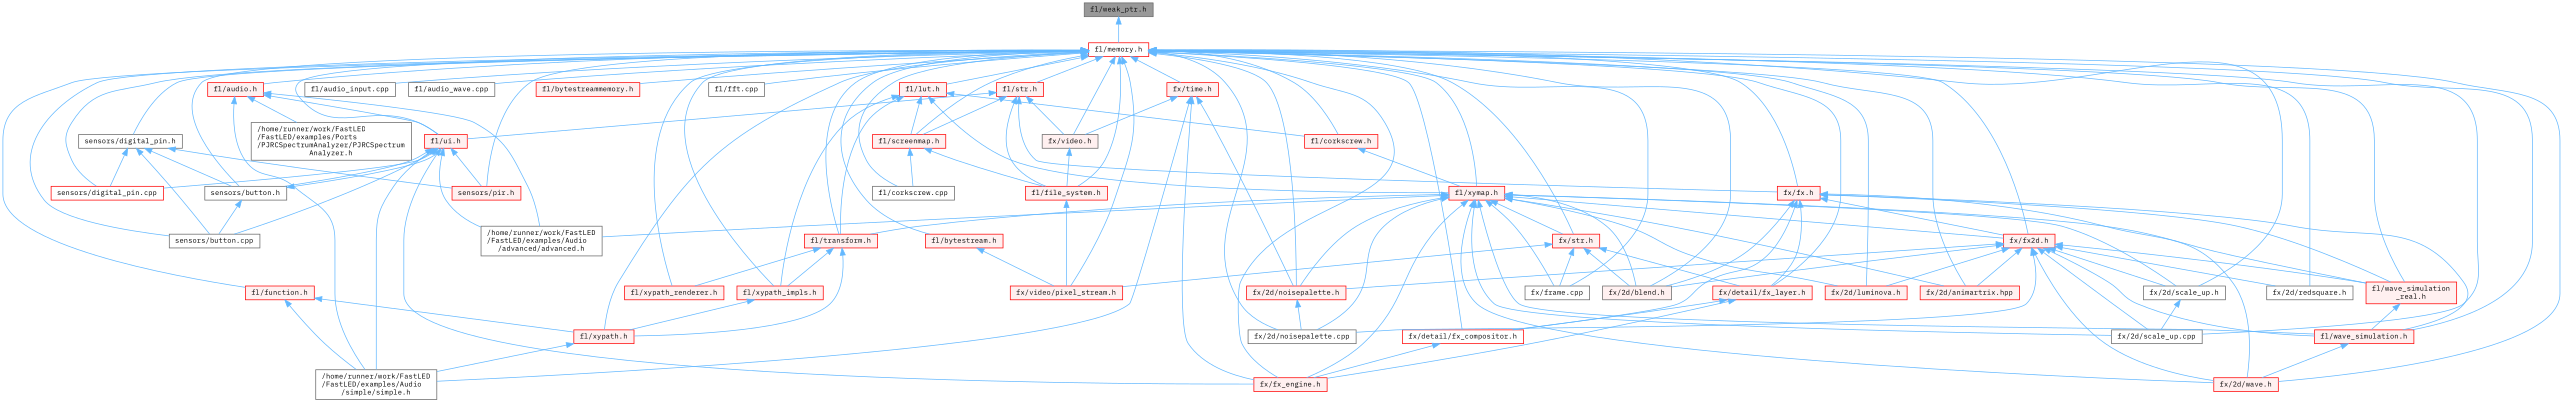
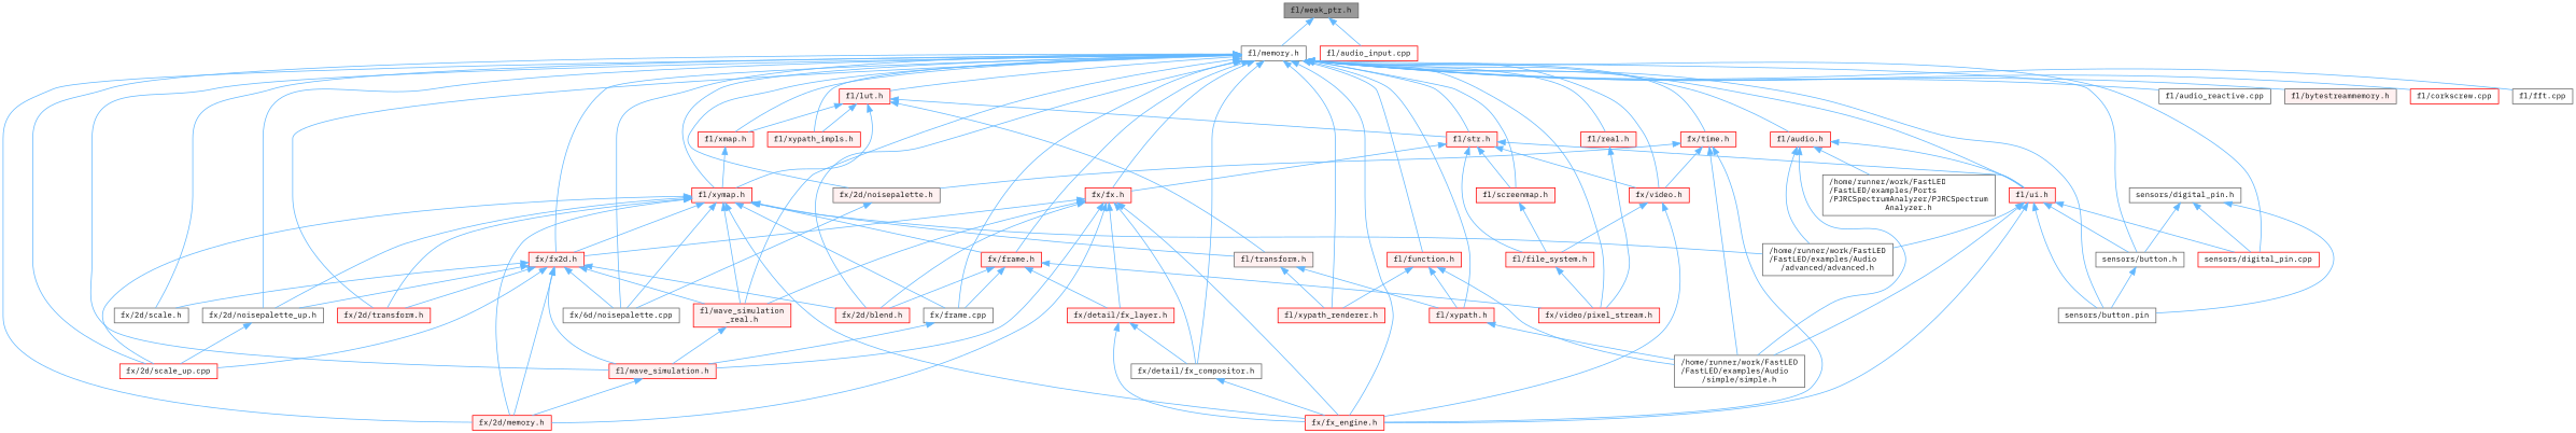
  digraph {
    fontname="IBM Plex Mono"
    node [color=red fillcolor="#FFF0F0" fontname="IBM Plex Mono" fontsize=10 shape=box style=filled]
    edge [color=steelblue1 dir=back fontname="IBM Plex Mono" fontsize=10 labelfontname=Helvetica labelfontsize=10 style=solid]
    n1 [color=gray40 fillcolor=grey60 fontcolor=black height=0.2 label="fl/weak_ptr.h" width=0.4]
-   n2 [fillcolor=white height=0.2 label="fl/memory.h" width=0.4]
+   n2 [color=grey40 fillcolor=white height=0.2 label="fl/memory.h" width=0.4]
    n3 [height=0.2 label="fl/audio.h" width=0.4]
    n4 [height=0.2 label="fl/ui.h" width=0.4]
    n5 [height=0.2 label="fx/fx_engine.h" width=0.4]
-   n6 [color=grey40 fillcolor=white height=0.2 label="sensors/button.cpp" width=0.4]
+   n6 [color=grey40 fillcolor=white height=0.2 label="sensors/button.pin" width=0.4]
    n7 [color=grey40 fillcolor=white height=0.2 label="sensors/button.h" width=0.4]
    n8 [fillcolor=white height=0.2 label="sensors/digital_pin.cpp" width=0.4]
-   n9 [height=0.2 label="sensors/pir.h" width=0.4]
-   n10 [color=grey40 fillcolor=white height=0.2 label="fl/audio_input.cpp" width=0.4]
-   n11 [color=grey40 fillcolor=white height=0.2 label="fl/audio_wave.cpp" width=0.4]
-   n12 [height=0.2 label="fl/bytestream.h" width=0.4]
-   n13 [height=0.2 label="fl/bytestreammemory.h" width=0.4]
+   n10 [fillcolor=white height=0.2 label="fl/audio_input.cpp" width=0.4]
+   n11 [color=grey40 fillcolor=white height=0.2 label="fl/audio_reactive.cpp" width=0.4]
+   n12 [height=0.2 label="fl/real.h" width=0.4]
+   n13 [color=grey40 height=0.2 label="fl/bytestreammemory.h" width=0.4]
    n14 [height=0.2 label="fx/video/pixel_stream.h" width=0.4]
-   n15 [color=grey40 fillcolor=white height=0.2 label="fl/corkscrew.cpp" width=0.4]
+   n15 [fillcolor=white height=0.2 label="fl/corkscrew.cpp" width=0.4]
    n16 [color=grey40 fillcolor=white height=0.2 label="fl/fft.cpp" width=0.4]
    n17 [height=0.2 label="fl/file_system.h" width=0.4]
    n18 [height=0.2 label="fl/function.h" width=0.4]
    n19 [height=0.2 label="fl/xypath.h" width=0.4]
    n20 [height=0.2 label="fl/xypath_renderer.h" width=0.4]
    n21 [height=0.2 label="fl/lut.h" width=0.4]
    n22 [height=0.2 label="fl/screenmap.h" width=0.4]
-   n23 [height=0.2 label="fl/transform.h" width=0.4]
+   n23 [color=grey40 height=0.2 label="fl/transform.h" width=0.4]
    n24 [height=0.2 label="fl/xypath_impls.h" width=0.4]
-   n25 [height=0.2 label="fl/corkscrew.h" width=0.4]
+   n25 [height=0.2 label="fl/xmap.h" width=0.4]
    n26 [height=0.2 label="fl/xymap.h" width=0.4]
    n27 [height=0.2 label="fl/wave_simulation.h" width=0.4]
-   n28 [height=0.2 label="fx/2d/wave.h" width=0.4]
+   n28 [height=0.2 label="fx/2d/memory.h" width=0.4]
    n29 [height=0.2 label="fl/wave_simulation\l_real.h" width=0.4]
-   n30 [height=0.2 label="fx/2d/animartrix.hpp" width=0.4]
-   n31 [color=grey40 height=0.2 label="fx/2d/blend.h" width=0.4]
-   n32 [height=0.2 label="fx/2d/luminova.h" width=0.4]
-   n33 [color=grey40 fillcolor=white height=0.2 label="fx/2d/noisepalette.cpp" width=0.4]
-   n34 [height=0.2 label="fx/2d/noisepalette.h" width=0.4]
-   n35 [color=grey40 fillcolor=white height=0.2 label="fx/2d/scale_up.cpp" width=0.4]
-   n36 [color=grey40 fillcolor=white height=0.2 label="fx/2d/scale_up.h" width=0.4]
+   n31 [height=0.2 label="fx/2d/blend.h" width=0.4]
+   n32 [height=0.2 label="fx/2d/transform.h" width=0.4]
+   n33 [color=grey40 fillcolor=white height=0.2 label="fx/6d/noisepalette.cpp" width=0.4]
+   n34 [color=grey40 height=0.2 label="fx/2d/noisepalette.h" width=0.4]
+   n35 [fillcolor=white height=0.2 label="fx/2d/scale_up.cpp" width=0.4]
+   n36 [color=grey40 fillcolor=white height=0.2 label="fx/2d/noisepalette_up.h" width=0.4]
    n37 [color=grey40 fillcolor=white height=0.2 label="fx/frame.cpp" width=0.4]
-   n38 [height=0.2 label="fx/str.h" width=0.4]
+   n38 [height=0.2 label="fx/frame.h" width=0.4]
    n39 [height=0.2 label="fx/detail/fx_layer.h" width=0.4]
-   n40 [fillcolor=white height=0.2 label="fx/detail/fx_compositor.h" width=0.4]
+   n40 [color=grey40 fillcolor=white height=0.2 label="fx/detail/fx_compositor.h" width=0.4]
    n41 [height=0.2 label="fx/fx2d.h" width=0.4]
-   n42 [color=grey40 fillcolor=white height=0.2 label="fx/2d/redsquare.h" width=0.4]
+   n42 [color=grey40 fillcolor=white height=0.2 label="fx/2d/scale.h" width=0.4]
    n43 [height=0.2 label="fl/str.h" width=0.4]
    n44 [height=0.2 label="fx/fx.h" width=0.4]
-   n45 [color=grey40 height=0.2 label="fx/video.h" width=0.4]
+   n45 [height=0.2 label="fx/video.h" width=0.4]
    n46 [height=0.2 label="fx/time.h" width=0.4]
    n47 [color=grey40 fillcolor=white height=0.2 label="sensors/digital_pin.h" width=0.4]
    n48 [color=grey40 fillcolor=white height=0.2 label="/home/runner/work/FastLED\l/FastLED/examples/Audio\l/advanced/advanced.h" width=0.4]
    n49 [color=grey40 fillcolor=white height=0.2 label="/home/runner/work/FastLED\l/FastLED/examples/Audio\l/simple/simple.h" width=0.4]
    n50 [color=grey40 fillcolor=white height=0.2 label="/home/runner/work/FastLED\l/FastLED/examples/Ports\l/PJRCSpectrumAnalyzer/PJRCSpectrum\lAnalyzer.h" width=0.4]
    n1 -> n2
    n2 -> n3
    n2 -> n4
    n2 -> n5
    n2 -> n6
    n2 -> n7
    n2 -> n8
-   n2 -> n9
-   n2 -> n10
+   n1 -> n10
    n2 -> n11
    n2 -> n12
    n2 -> n13
    n2 -> n14
    n2 -> n15
    n2 -> n16
-   n2 -> n17
    n2 -> n18
    n2 -> n19
    n2 -> n20
    n2 -> n21
    n2 -> n22
-   n2 -> n23
    n2 -> n24
    n2 -> n25
    n2 -> n26
    n2 -> n27
    n2 -> n28
    n2 -> n29
-   n2 -> n30
    n2 -> n31
    n2 -> n32
    n2 -> n33
    n2 -> n34
    n2 -> n35
    n2 -> n36
    n2 -> n37
    n2 -> n38
-   n2 -> n39
    n2 -> n40
    n2 -> n41
    n2 -> n42
    n2 -> n43
    n2 -> n44
    n2 -> n45
    n2 -> n46
-   n2 -> n47
    n3 -> n4
    n3 -> n48
    n3 -> n49
    n3 -> n50
    n4 -> n5
    n4 -> n6
    n4 -> n7
    n4 -> n8
-   n4 -> n9
    n4 -> n48
    n4 -> n49
-   n7 -> n4
    n7 -> n6
    n12 -> n14
    n17 -> n14
    n18 -> n19
+   n18 -> n20
    n18 -> n49
    n19 -> n49
-   n21 -> n22
+   n21 -> n43
    n21 -> n23
    n21 -> n24
    n21 -> n25
    n21 -> n26
-   n22 -> n15
    n22 -> n17
    n23 -> n19
    n23 -> n20
-   n23 -> n24
-   n24 -> n19
    n25 -> n26
    n26 -> n5
    n26 -> n23
-   n26 -> n27
+   n37 -> n27
    n26 -> n28
    n26 -> n29
-   n26 -> n30
-   n26 -> n31
    n26 -> n32
    n26 -> n33
-   n26 -> n34
    n26 -> n35
    n26 -> n36
    n26 -> n37
    n26 -> n38
    n26 -> n41
    n26 -> n48
    n27 -> n28
    n29 -> n27
    n34 -> n33
    n36 -> n35
    n38 -> n14
    n38 -> n31
    n38 -> n37
    n38 -> n39
    n39 -> n5
    n39 -> n40
    n40 -> n5
    n41 -> n27
    n41 -> n28
    n41 -> n29
-   n41 -> n30
    n41 -> n31
    n41 -> n32
    n41 -> n33
-   n41 -> n34
    n41 -> n35
    n41 -> n36
    n41 -> n42
    n43 -> n4
    n43 -> n17
    n43 -> n22
    n43 -> n44
    n43 -> n45
+   n44 -> n5
    n44 -> n27
    n44 -> n28
    n44 -> n29
    n44 -> n31
    n44 -> n39
    n44 -> n40
    n44 -> n41
+   n45 -> n5
    n45 -> n17
    n46 -> n5
    n46 -> n34
    n46 -> n45
    n46 -> n49
    n47 -> n6
    n47 -> n7
    n47 -> n8
-   n47 -> n9
  }
